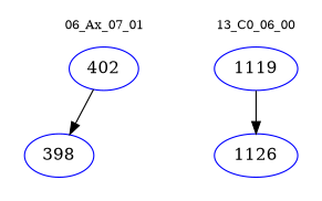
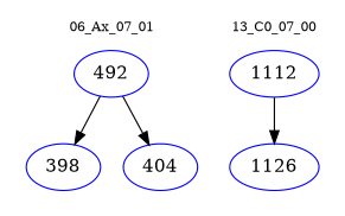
  digraph {
    node [color=blue]
    edge [color=black]
-   n1 [label=402]
+   n1 [label=492]
    n2 [label=398]
-   n4 [label=1119]
+   n3 [label=404]
+   n4 [label=1112]
    n5 [label=1126]
    subgraph cluster_1 {
      color=white
      fontsize=10
      label="06_Ax_07_01"
      n1
      n2
+     n3
    }
    subgraph cluster_2 {
      color=white
      fontsize=10
-     label="13_C0_06_00"
+     label="13_C0_07_00"
      n4
      n5
    }
    n1 -> n2
+   n1 -> n3
    n4 -> n5
  }
